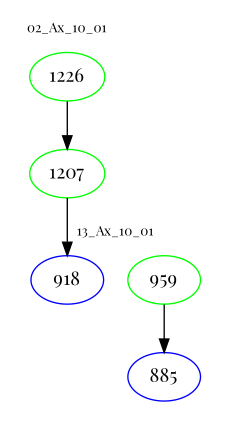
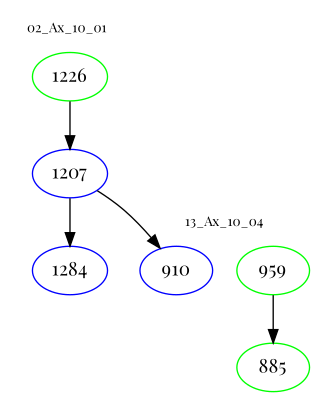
  digraph {
    fontname="Playfair Display"
    node [color=green fontname="Playfair Display"]
    edge [color=black fontname="Playfair Display"]
    n1 [label=959]
-   n2 [color=blue label=885]
-   n3 [color=blue label=918]
+   n2 [label=885]
+   n3 [color=blue label=910]
    n4 [label=1226]
-   n5 [label=1207]
+   n5 [color=blue label=1207]
+   n6 [color=blue label=1284]
    subgraph cluster_1 {
      color=white
      fontsize=10
-     label="13_Ax_10_01"
+     label="13_Ax_10_04"
      n1
      n2
      n3
    }
    subgraph cluster_2 {
      color=white
      fontsize=10
      label="02_Ax_10_01"
      n4
      n5
+     n6
    }
    n1 -> n2
    n4 -> n5
    n5 -> n3
+   n5 -> n6
  }
